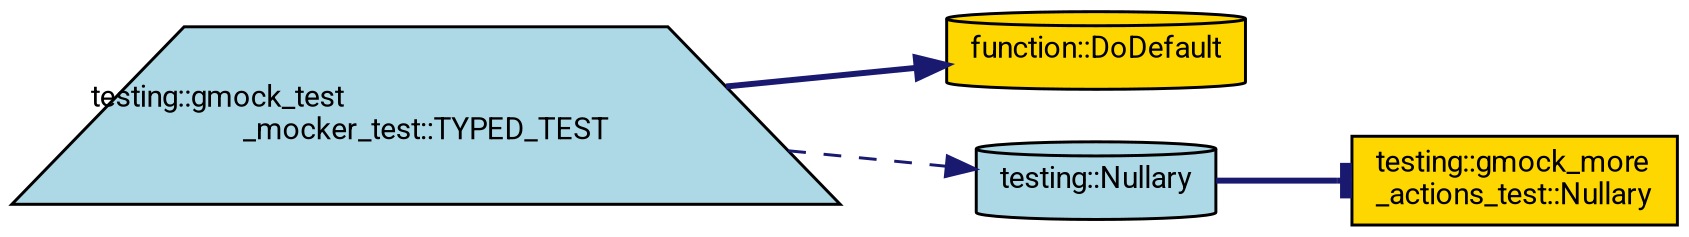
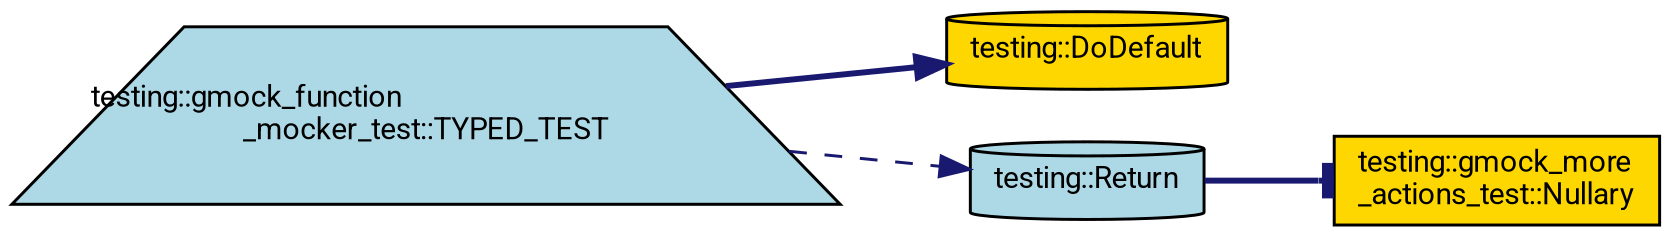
  digraph {
    fontname=Roboto
    rankdir=LR
    node [color=black fillcolor=lightblue fontname=Roboto fontsize=10 shape=cylinder style=filled]
    edge [arrowhead=normal color=midnightblue fontname=Roboto fontsize=10 labelfontname=Helvetica labelfontsize=10 style=bold]
-   n1 [fontcolor=black height=0.2 label="testing::gmock_test\l_mocker_test::TYPED_TEST" shape=trapezium width=0.4]
-   n2 [fillcolor=gold height=0.2 label="function::DoDefault" width=0.4]
-   n3 [height=0.2 label="testing::Nullary" width=0.4]
+   n1 [fontcolor=black height=0.2 label="testing::gmock_function\l_mocker_test::TYPED_TEST" shape=trapezium width=0.4]
+   n2 [fillcolor=gold height=0.2 label="testing::DoDefault" width=0.4]
+   n3 [height=0.2 label="testing::Return" width=0.4]
    n4 [fillcolor=gold height=0.2 label="testing::gmock_more\l_actions_test::Nullary" shape=box width=0.4]
    n1 -> n2
    n1 -> n3 [style=dashed]
    n3 -> n4 [arrowhead=tee]
  }
